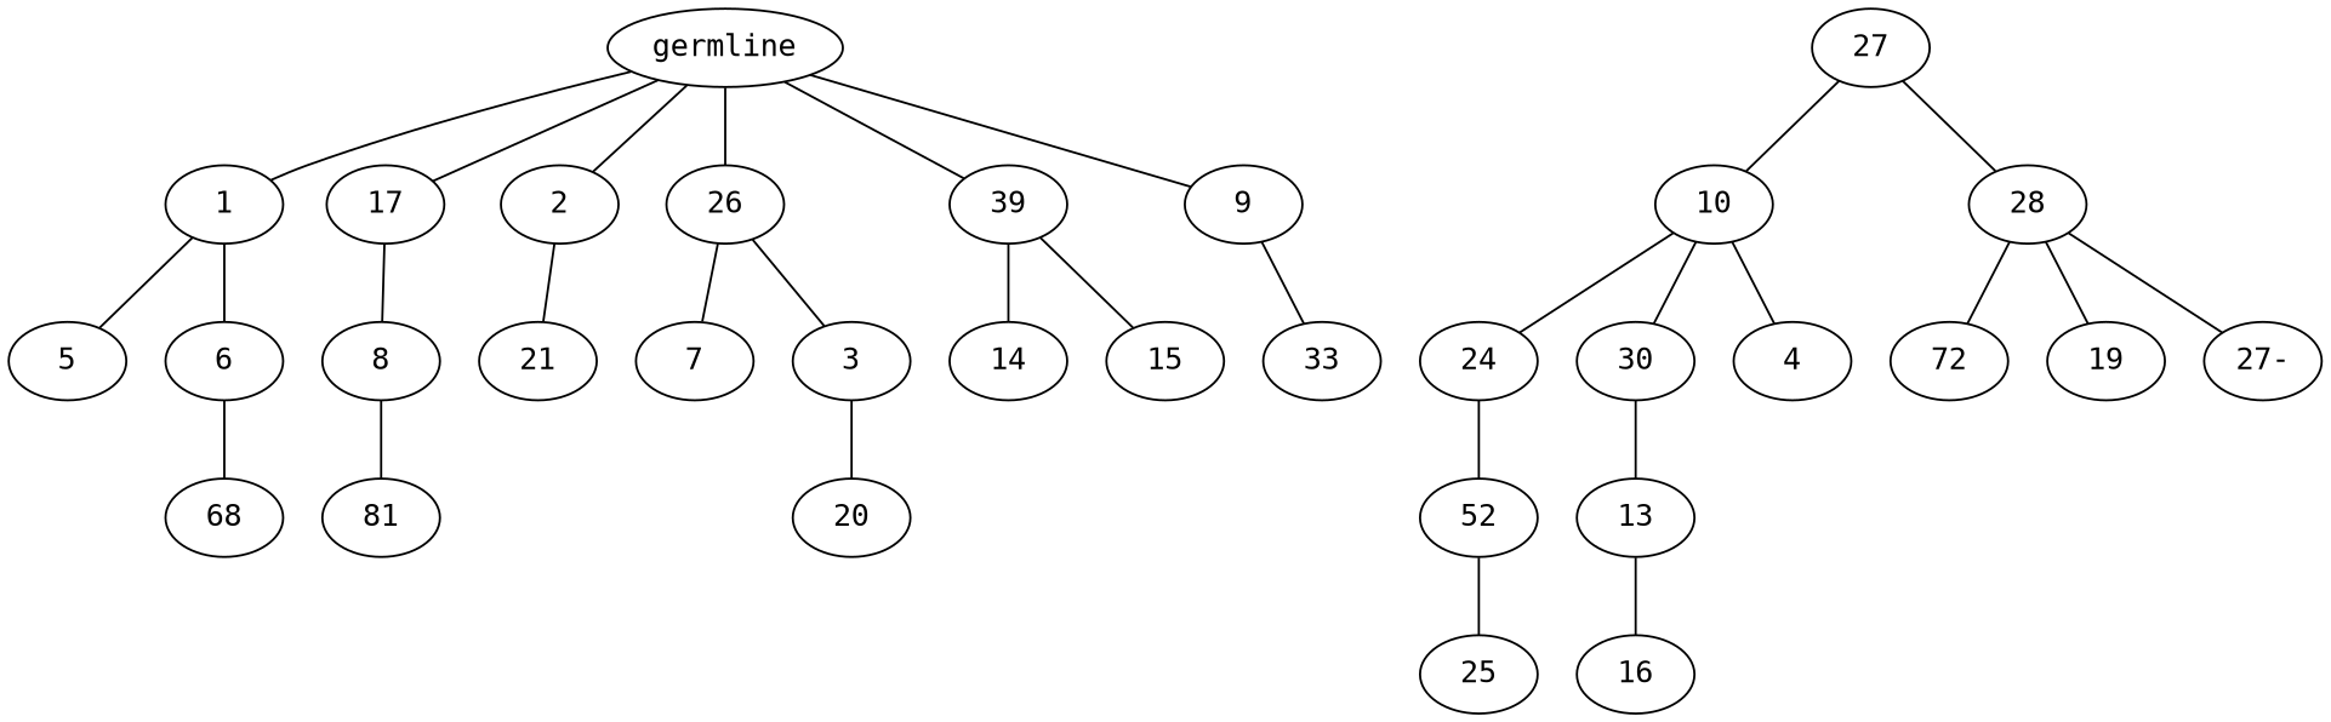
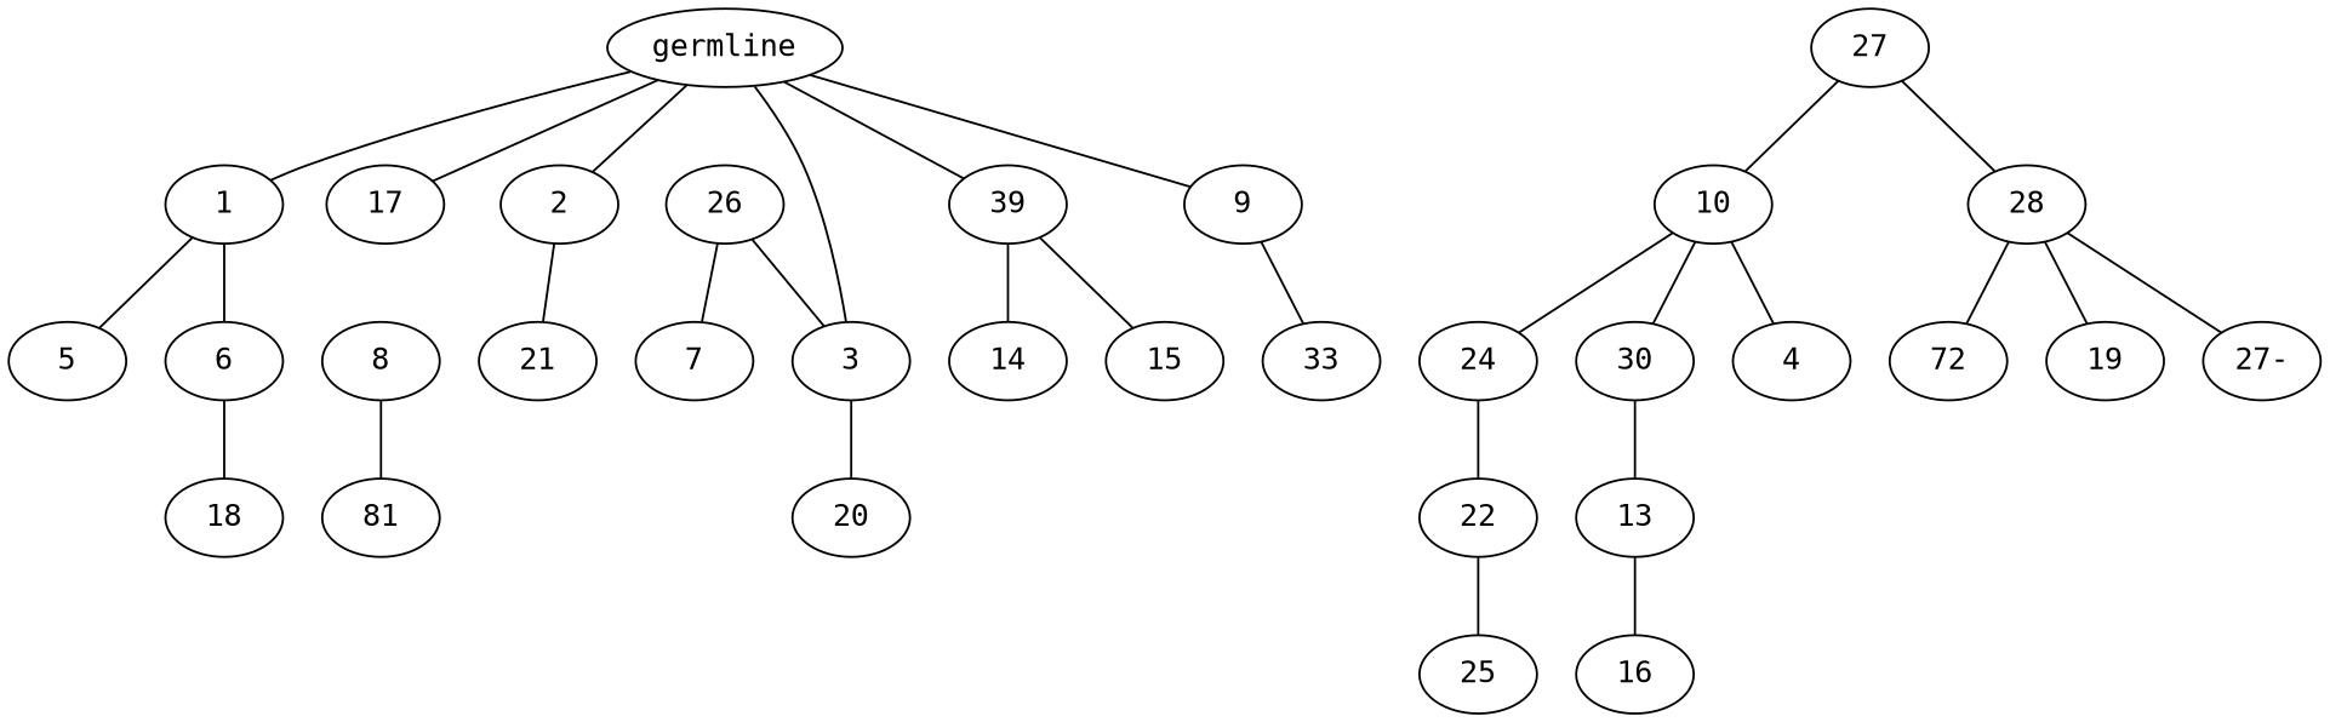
  graph {
    fontname="DejaVu Sans Mono"
    node [fontname="DejaVu Sans Mono"]
    edge [fontname="DejaVu Sans Mono"]
    n1 [label=germline]
    n2 [label=1]
    n3 [label=17]
    n4 [label=2]
    n5 [label=26]
    n6 [label=39]
    n7 [label=9]
    n8 [label=5]
    n9 [label=6]
    n10 [label=8]
    n11 [label=21]
    n12 [label=3]
    n13 [label=7]
    n14 [label=27]
    n15 [label=10]
    n16 [label=28]
    n17 [label=14]
    n18 [label=15]
    n19 [label=33]
-   n20 [label=68]
+   n20 [label=18]
    n21 [label=81]
    n22 [label=20]
    n23 [label=24]
    n24 [label=30]
    n25 [label=4]
    n26 [label=72]
    n27 [label=19]
    n28 [label="27-"]
-   n29 [label=52]
+   n29 [label=22]
    n30 [label=13]
    n31 [label=16]
    n32 [label=25]
    n1 -- n2
    n1 -- n3
    n1 -- n4
-   n1 -- n5
+   n1 -- n12
    n1 -- n6
    n1 -- n7
    n2 -- n8
    n2 -- n9
-   n3 -- n10
    n4 -- n11
    n5 -- n12
    n5 -- n13
    n6 -- n17
    n6 -- n18
    n7 -- n19
    n9 -- n20
    n10 -- n21
    n12 -- n22
    n14 -- n15
    n14 -- n16
    n15 -- n23
    n15 -- n24
    n15 -- n25
    n16 -- n26
    n16 -- n27
    n16 -- n28
    n23 -- n29
    n24 -- n30
    n29 -- n32
    n30 -- n31
  }
